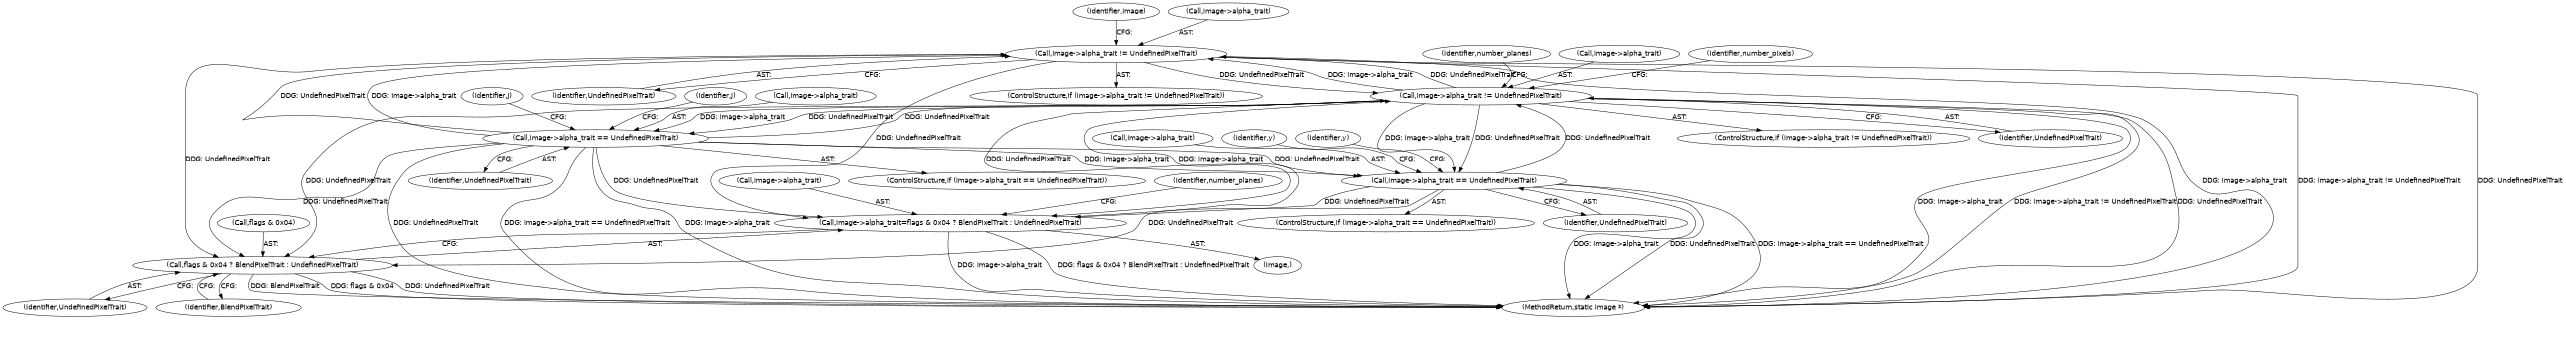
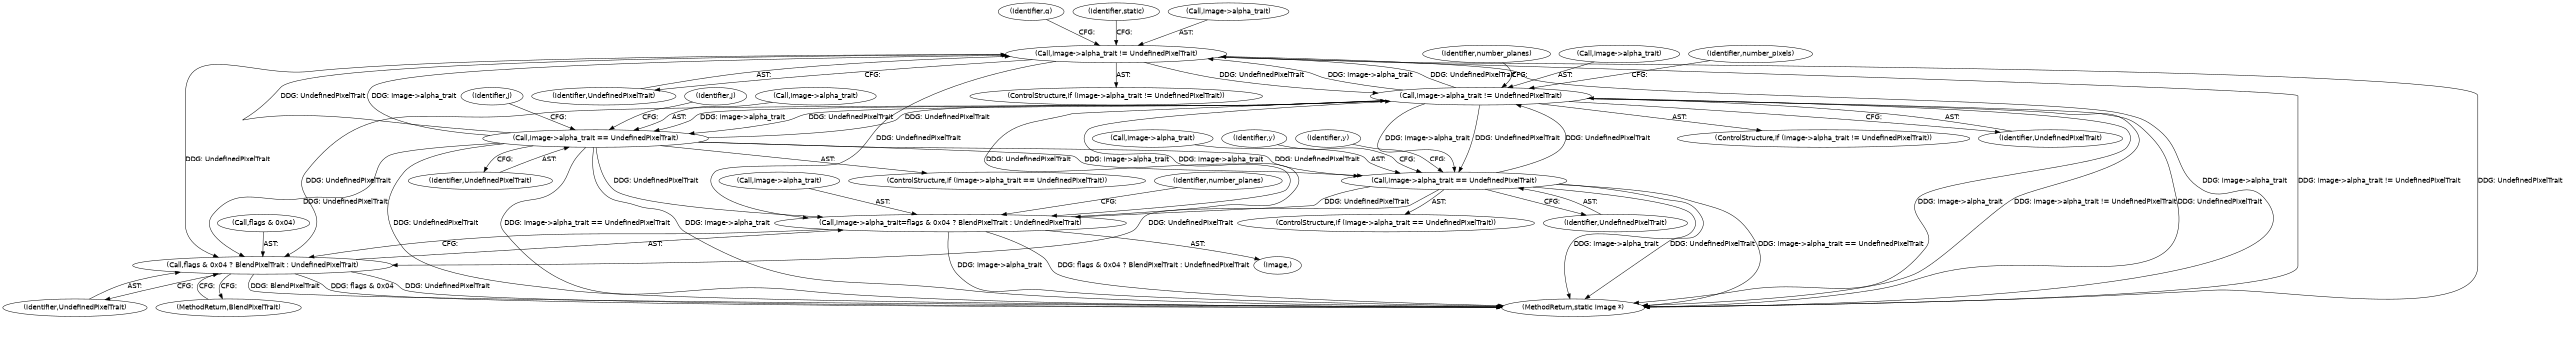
  digraph {
    fontname="DejaVu Sans"
    node [fontname="DejaVu Sans"]
    edge [fontname="DejaVu Sans"]
    n1 [label="(Call,image->alpha_trait != UndefinedPixelTrait)"]
    n2 [label="(Call,image->alpha_trait != UndefinedPixelTrait)"]
    n3 [label="(Call,image->alpha_trait=flags & 0x04 ? BlendPixelTrait : UndefinedPixelTrait)"]
    n4 [label="(Call,flags & 0x04 ? BlendPixelTrait : UndefinedPixelTrait)"]
    n5 [label="(MethodReturn,static Image *)"]
    n6 [label="(Identifier,UndefinedPixelTrait)"]
    n7 [label="(ControlStructure,if (image->alpha_trait != UndefinedPixelTrait))"]
    n8 [label="(Call,image->alpha_trait == UndefinedPixelTrait)"]
    n9 [label="(Call,image->alpha_trait == UndefinedPixelTrait)"]
    n10 [label="(ControlStructure,if (image->alpha_trait != UndefinedPixelTrait))"]
    n11 [label="(Identifier,UndefinedPixelTrait)"]
    n12 [label="(Image,)"]
    n13 [label="(Identifier,UndefinedPixelTrait)"]
-   n14 [label="(Identifier,BlendPixelTrait)"]
+   n14 [label="(MethodReturn,BlendPixelTrait)"]
    n15 [label="(ControlStructure,if (image->alpha_trait == UndefinedPixelTrait))"]
    n16 [label="(Identifier,UndefinedPixelTrait)"]
    n17 [label="(ControlStructure,if (image->alpha_trait == UndefinedPixelTrait))"]
    n18 [label="(Identifier,UndefinedPixelTrait)"]
    n19 [label="(Identifier,number_pixels)"]
    n20 [label="(Call,flags & 0x04)"]
    n21 [label="(Call,image->alpha_trait)"]
    n22 [label="(Call,image->alpha_trait)"]
+   n23 [label="(Identifier,q)"]
    n24 [label="(Identifier,j)"]
    n25 [label="(Identifier,y)"]
    n26 [label="(Identifier,number_planes)"]
    n27 [label="(Identifier,j)"]
    n28 [label="(Identifier,y)"]
    n29 [label="(Call,image->alpha_trait)"]
    n30 [label="(Identifier,number_planes)"]
-   n31 [label="(Identifier,image)"]
+   n31 [label="(Identifier,static)"]
    n32 [label="(Call,image->alpha_trait)"]
    n33 [label="(Call,image->alpha_trait)"]
    n1 -> n2 [label="DDG: UndefinedPixelTrait"]
    n1 -> n3 [label="DDG: UndefinedPixelTrait"]
    n1 -> n4 [label="DDG: UndefinedPixelTrait"]
    n1 -> n5 [label="DDG: image->alpha_trait"]
    n1 -> n5 [label="DDG: image->alpha_trait != UndefinedPixelTrait"]
    n1 -> n5 [label="DDG: UndefinedPixelTrait"]
    n1 -> n6 [label="CFG: "]
    n1 -> n7 [label="AST: "]
    n2 -> n1 [label="DDG: image->alpha_trait"]
    n2 -> n1 [label="DDG: UndefinedPixelTrait"]
    n2 -> n3 [label="DDG: UndefinedPixelTrait"]
    n2 -> n4 [label="DDG: UndefinedPixelTrait"]
    n2 -> n5 [label="DDG: image->alpha_trait"]
    n2 -> n5 [label="DDG: image->alpha_trait != UndefinedPixelTrait"]
    n2 -> n5 [label="DDG: UndefinedPixelTrait"]
    n2 -> n8 [label="DDG: image->alpha_trait"]
    n2 -> n8 [label="DDG: UndefinedPixelTrait"]
    n2 -> n9 [label="DDG: image->alpha_trait"]
    n2 -> n9 [label="DDG: UndefinedPixelTrait"]
    n2 -> n10 [label="AST: "]
    n2 -> n11 [label="CFG: "]
    n3 -> n2 [label="DDG: image->alpha_trait"]
    n3 -> n4 [label="CFG: "]
    n3 -> n5 [label="DDG: image->alpha_trait"]
    n3 -> n5 [label="DDG: flags & 0x04 ? BlendPixelTrait : UndefinedPixelTrait"]
    n3 -> n12 [label="AST: "]
    n4 -> n3 [label="AST: "]
    n4 -> n5 [label="DDG: BlendPixelTrait"]
    n4 -> n5 [label="DDG: flags & 0x04"]
    n4 -> n5 [label="DDG: UndefinedPixelTrait"]
    n4 -> n13 [label="CFG: "]
    n4 -> n14 [label="CFG: "]
    n6 -> n1 [label="AST: "]
    n8 -> n2 [label="DDG: UndefinedPixelTrait"]
    n8 -> n3 [label="DDG: UndefinedPixelTrait"]
    n8 -> n4 [label="DDG: UndefinedPixelTrait"]
    n8 -> n5 [label="DDG: image->alpha_trait"]
    n8 -> n5 [label="DDG: UndefinedPixelTrait"]
    n8 -> n5 [label="DDG: image->alpha_trait == UndefinedPixelTrait"]
    n8 -> n15 [label="AST: "]
    n8 -> n16 [label="CFG: "]
    n9 -> n1 [label="DDG: image->alpha_trait"]
    n9 -> n1 [label="DDG: UndefinedPixelTrait"]
    n9 -> n2 [label="DDG: UndefinedPixelTrait"]
    n9 -> n3 [label="DDG: UndefinedPixelTrait"]
    n9 -> n4 [label="DDG: UndefinedPixelTrait"]
    n9 -> n5 [label="DDG: image->alpha_trait == UndefinedPixelTrait"]
    n9 -> n5 [label="DDG: image->alpha_trait"]
    n9 -> n5 [label="DDG: UndefinedPixelTrait"]
    n9 -> n8 [label="DDG: image->alpha_trait"]
    n9 -> n8 [label="DDG: UndefinedPixelTrait"]
    n9 -> n17 [label="AST: "]
    n9 -> n18 [label="CFG: "]
    n11 -> n2 [label="AST: "]
    n13 -> n4 [label="AST: "]
    n14 -> n4 [label="CFG: "]
    n16 -> n8 [label="AST: "]
    n18 -> n9 [label="AST: "]
    n19 -> n2 [label="CFG: "]
    n20 -> n4 [label="AST: "]
    n21 -> n8 [label="AST: "]
    n22 -> n3 [label="AST: "]
+   n23 -> n1 [label="CFG: "]
    n24 -> n9 [label="CFG: "]
    n25 -> n8 [label="CFG: "]
    n26 -> n3 [label="CFG: "]
    n27 -> n9 [label="CFG: "]
    n28 -> n8 [label="CFG: "]
    n29 -> n9 [label="AST: "]
    n30 -> n2 [label="CFG: "]
    n31 -> n1 [label="CFG: "]
    n32 -> n2 [label="AST: "]
    n33 -> n1 [label="AST: "]
  }
